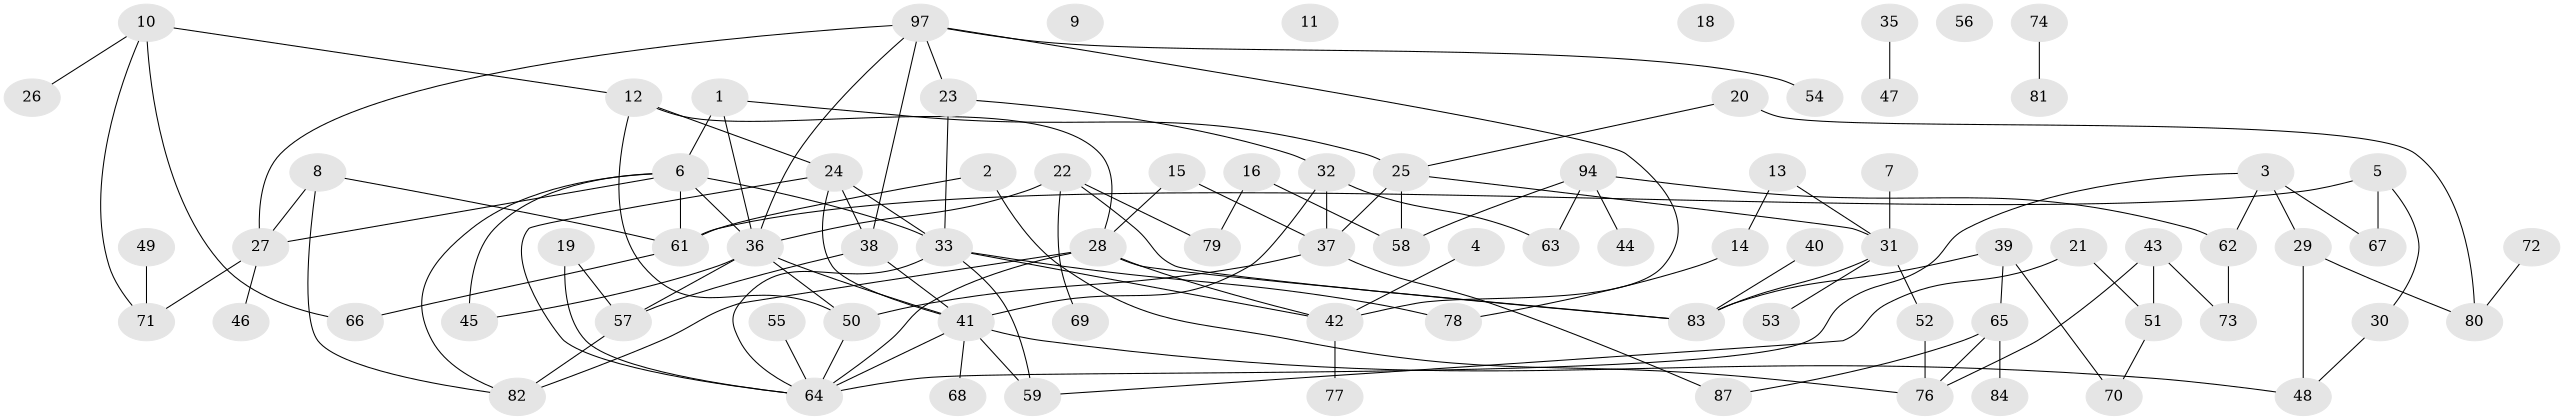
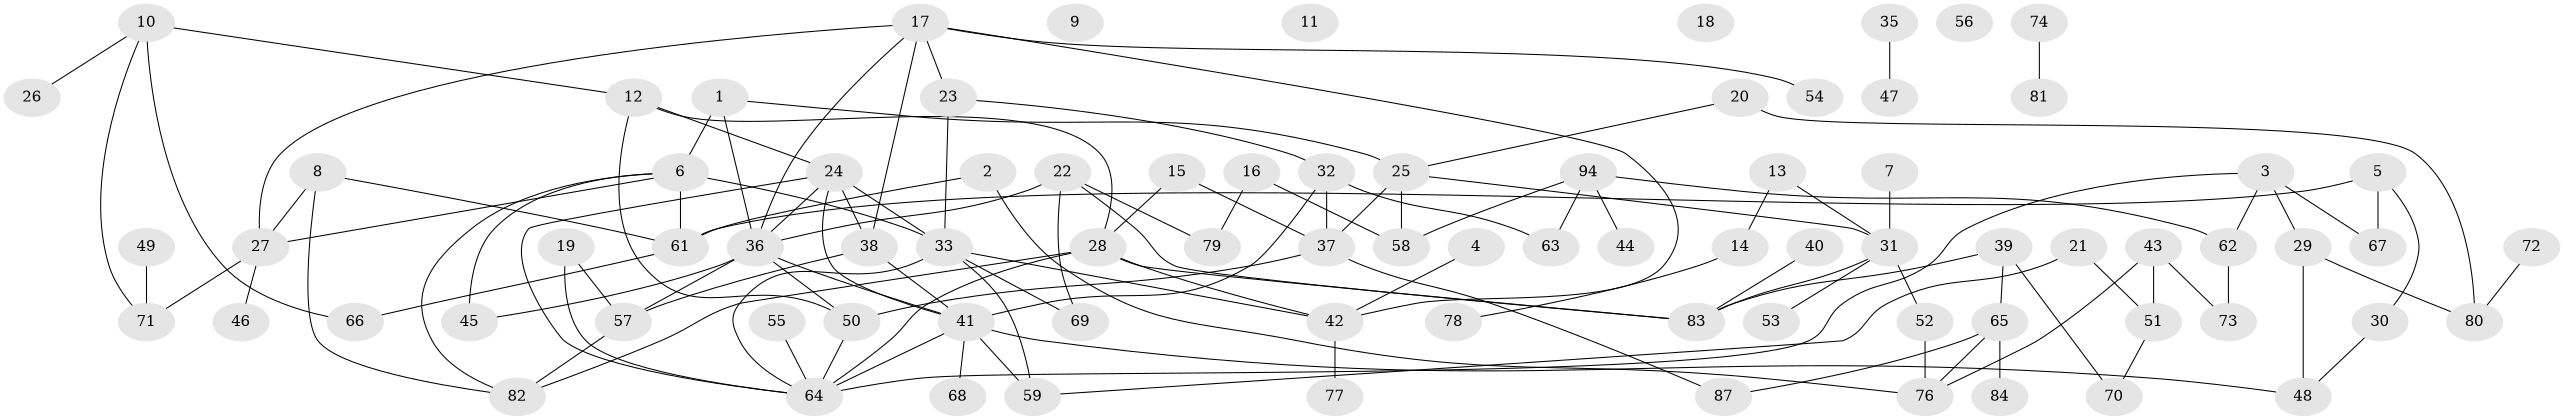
  graph {
    node [color=gray90 style=filled]
    1
    6
    25
    36
    61
    27
    33
    45
    82
    31
    37
    58
    50
    57
    41
    2
    76
    66
    3
    29
    62
    64
    67
    80
    48
    73
    4
    42
    77
    5
    30
    71
    46
    78
    59
    7
    83
    52
    53
    8
    9
    10
    12
    26
    24
    28
    11
    38
    13
    14
    15
    n52 [label=87]
    16
    79
-   17 [label=97]
+   17
    23
    54
    32
    18
    19
    20
    21
    51
    70
    22
    69
    63
    68
    n69 [label=94]
    44
    35
    47
    65
    84
    39
    40
    43
    49
    55
    56
    72
    74
    81
    1 -- 6
    1 -- 25
    1 -- 36
-   6 -- 36
+   24 -- 36
    6 -- 61
    6 -- 27
    6 -- 33
    6 -- 45
    6 -- 82
    25 -- 31
    25 -- 37
    25 -- 58
    36 -- 45
    36 -- 50
    36 -- 57
    36 -- 41
    61 -- 66
    27 -- 71
    27 -- 46
    33 -- 64
    33 -- 42
-   33 -- 78
+   33 -- 69
    33 -- 59
    31 -- 83
    31 -- 52
    31 -- 53
    37 -- 50
    37 -- n52
    50 -- 64
    57 -- 82
    41 -- 64
    41 -- 48
    41 -- 59
    41 -- 68
    2 -- 61
    2 -- 76
    3 -- 29
    3 -- 62
    3 -- 64
    3 -- 67
    29 -- 80
    29 -- 48
    62 -- 73
    4 -- 42
    42 -- 77
    5 -- 61
    5 -- 67
    5 -- 30
    30 -- 48
    7 -- 31
    52 -- 76
    8 -- 61
    8 -- 27
    8 -- 82
    10 -- 66
    10 -- 71
    10 -- 12
    10 -- 26
    12 -- 50
    12 -- 24
    12 -- 28
    24 -- 33
    24 -- 41
    24 -- 64
    24 -- 38
    28 -- 82
    28 -- 64
    28 -- 42
    28 -- 83
    38 -- 57
    38 -- 41
    13 -- 31
    13 -- 14
    14 -- 78
    15 -- 37
    15 -- 28
    16 -- 58
    16 -- 79
    17 -- 36
    17 -- 27
    17 -- 42
    17 -- 38
    17 -- 23
    17 -- 54
    23 -- 33
    23 -- 32
    32 -- 37
    32 -- 41
    32 -- 63
    19 -- 57
    19 -- 64
    20 -- 25
    20 -- 80
    21 -- 59
    21 -- 51
    51 -- 70
    22 -- 36
    22 -- 83
    22 -- 79
    22 -- 69
    n69 -- 58
    n69 -- 62
    n69 -- 63
    n69 -- 44
    35 -- 47
    65 -- 76
    65 -- n52
    65 -- 84
    39 -- 83
    39 -- 70
    39 -- 65
    40 -- 83
    43 -- 76
    43 -- 73
    43 -- 51
    49 -- 71
    55 -- 64
    72 -- 80
    74 -- 81
  }
